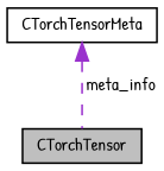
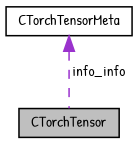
  digraph {
    fontname="Patrick Hand"
    node [color=black fontname="Patrick Hand" fontsize=10 shape=record style=filled]
    n1 [fillcolor=grey75 fontcolor=black height=0.2 label=CTorchTensor width=0.4]
    n2 [fillcolor=white height=0.2 label=CTorchTensorMeta width=0.4]
-   n2 -> n1 [color=darkorchid3 dir=back fontname="Patrick Hand" fontsize=10 label=" meta_info" labelfontname=Helvetica labelfontsize=10 style=dashed]
+   n2 -> n1 [color=darkorchid3 dir=back fontname="Patrick Hand" fontsize=10 label=" info_info" labelfontname=Helvetica labelfontsize=10 style=dashed]
  }
